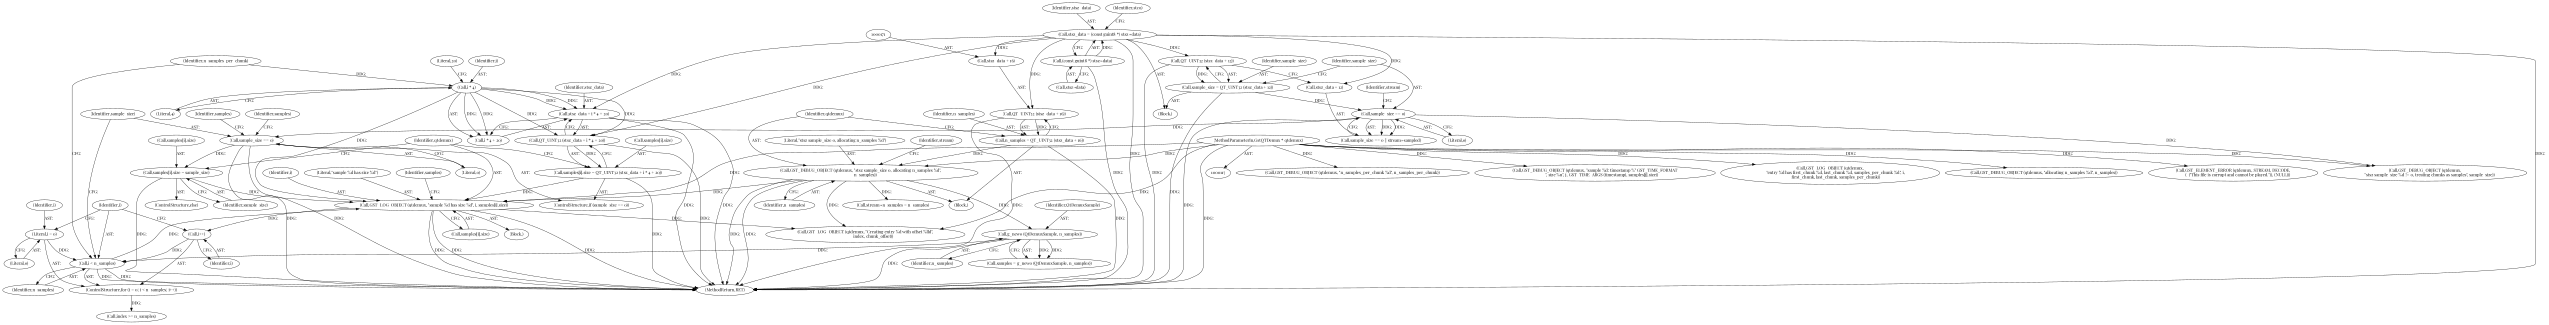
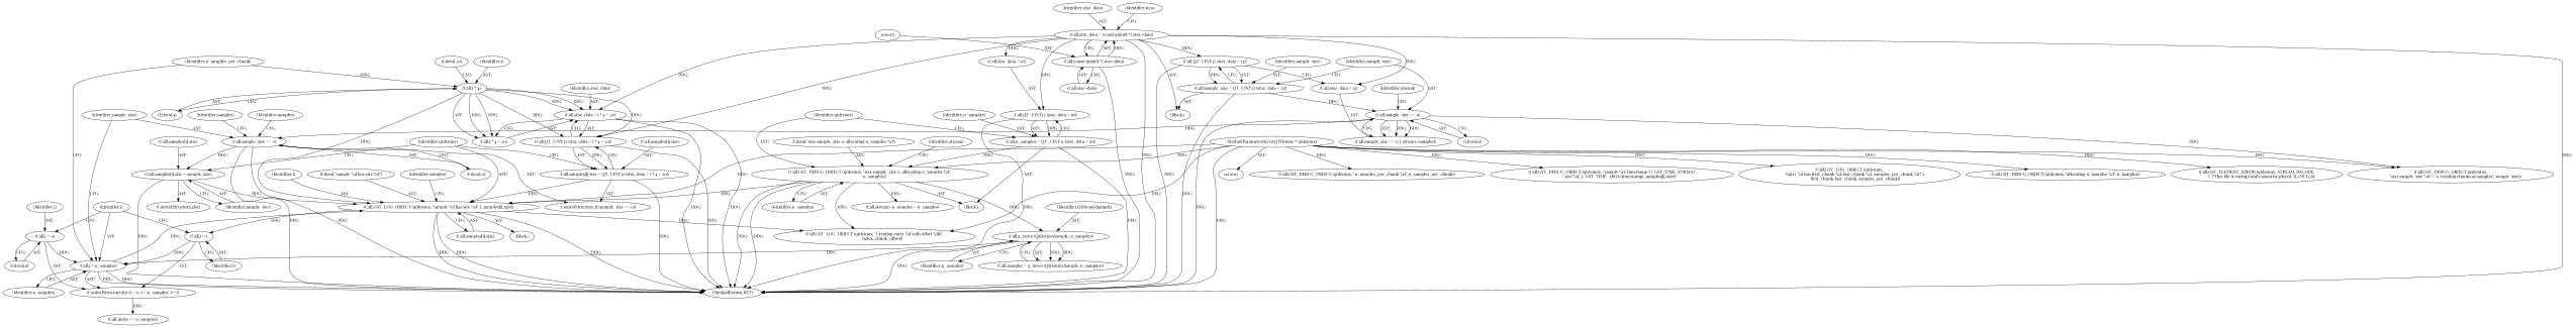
  digraph {
    fontname="Playfair Display"
    node [fontname="Playfair Display"]
    edge [fontname="Playfair Display"]
    n1 [label="(Call,stsz_data + i * 4 + 20)"]
    n2 [label="(Call,QT_UINT32 (stsz_data + i * 4 + 20))"]
    n3 [label="(MethodReturn,RET)"]
    n4 [label="(Call,i * 4 + 20)"]
    n5 [label="(Call,samples[i].size = QT_UINT32 (stsz_data + i * 4 + 20))"]
    n6 [label="(Call,stsz_data = (const guint8 *) stsz->data)"]
    n7 [label="(Call,(const guint8 *) stsz->data)"]
    n8 [label="(Call,QT_UINT32 (stsz_data + 16))"]
    n9 [label="(Call,QT_UINT32 (stsz_data + 12))"]
    n10 [label="(Call,stsz_data + 12)"]
    n11 [label="(Block,)"]
    n12 [label="(Call,stsz_data + 16)"]
    n13 [label="(Call,stsz->data)"]
    n14 [label="(Call,n_samples = QT_UINT32 (stsz_data + 16))"]
    n15 [label="(Call,sample_size = QT_UINT32 (stsz_data + 12))"]
    n16 [label="(Call,sample_size == 0 || stream->sampled)"]
    n17 [label="(Call,i * 4)"]
    n18 [label="(Call,GST_LOG_OBJECT (qtdemux, \"sample %d has size %d\", i, samples[i].size))"]
    n19 [label="(Literal,4)"]
    n20 [label="(Call,i++)"]
    n21 [label="(Call,GST_LOG_OBJECT (qtdemux, \"Creating entry %d with offset %lld\",\n              index, chunk_offset))"]
    n22 [label="(Block,)"]
    n23 [label="(Call,samples[i].size)"]
    n24 [label="(Call,i < n_samples)"]
    n25 [label="(Identifier,n_samples)"]
    n26 [label="(ControlStructure,for (i = 0; i < n_samples; i++))"]
    n27 [label="(Call,index >= n_samples)"]
-   n28 [label="(Literal,i = 0)"]
+   n28 [label="(Call,i = 0)"]
    n29 [label="(Literal,0)"]
    n30 [label="(Identifier,i)"]
    n31 [label="(Call,GST_DEBUG_OBJECT (qtdemux, \"stsz sample_size 0, allocating n_samples %d\",\n        n_samples))"]
    n32 [label="(Call,g_new0 (QtDemuxSample, n_samples))"]
    n33 [label="(Call,stream->n_samples = n_samples)"]
    n34 [label="(Identifier,n_samples)"]
    n35 [label="(Block,)"]
    n36 [label="(Identifier,n_samples)"]
    n37 [label="(Call,samples = g_new0 (QtDemuxSample, n_samples))"]
    n38 [label="(MethodParameterIn,GstQTDemux * qtdemux)"]
    n39 [label="(Call,GST_DEBUG_OBJECT (qtdemux, \"n_samples_per_chunk %d\", n_samples_per_chunk))"]
    n40 [label="(Call,GST_DEBUG_OBJECT (qtdemux, \"sample %d: timestamp %\" GST_TIME_FORMAT\n            \", size %u\", j, GST_TIME_ARGS (timestamp), samples[j].size))"]
    n41 [label="(Call,GST_DEBUG_OBJECT (qtdemux,\n        \"stsz sample_size %d != 0, treating chunks as samples\", sample_size))"]
    n42 [label="(Call,GST_LOG_OBJECT (qtdemux,\n          \"entry %d has first_chunk %d, last_chunk %d, samples_per_chunk %d\", i,\n          first_chunk, last_chunk, samples_per_chunk))"]
    n43 [label="(Call,GST_DEBUG_OBJECT (qtdemux, \"allocating n_samples %d\", n_samples))"]
    n44 [label="(Call,GST_ELEMENT_ERROR (qtdemux, STREAM, DECODE,\n        (_(\"This file is corrupt and cannot be played.\")), (NULL)))"]
    1000117
    n46 [label="(ControlStructure,if (sample_size == 0))"]
    n47 [label="(Call,samples[i].size = sample_size)"]
    n48 [label="(ControlStructure,else)"]
    n49 [label="(Identifier,sample_size)"]
    n50 [label="(Call,sample_size == 0)"]
    n51 [label="(Literal,0)"]
    n52 [label="(Call,sample_size == 0)"]
    n53 [label="(Literal,0)"]
    n54 [label="(Identifier,stsz_data)"]
    n55 [label="(Identifier,qtdemux)"]
    n56 [label="(Identifier,n_samples_per_chunk)"]
    n57 [label="(Identifier,stsz_data)"]
    n58 [label="(Identifier,sample_size)"]
    n59 [label="(Identifier,samples)"]
    n60 [label="(Identifier,n_samples)"]
    n61 [label="(Identifier,sample_size)"]
    n62 [label="(Identifier,qtdemux)"]
    n63 [label="(Literal,20)"]
    n64 [label="(Literal,\"stsz sample_size 0, allocating n_samples %d\")"]
    n65 [label="(Identifier,QtDemuxSample)"]
    n66 [label="(Identifier,i)"]
    n67 [label="(Identifier,stream)"]
    n68 [label="(Identifier,stream)"]
    n69 [label="(Call,samples[i].size)"]
    n70 [label="(Identifier,i)"]
    n71 [label="(Identifier,stco)"]
    n72 [label="(Identifier,i)"]
    n73 [label="(Identifier,i)"]
    n74 [label="(Identifier,samples)"]
    n75 [label="(Call,samples[i].size)"]
    n76 [label="(Identifier,samples)"]
    n77 [label="(Identifier,sample_size)"]
    n78 [label="(Literal,\"sample %d has size %d\")"]
    1000171
    n1 -> n2 [label="AST: "]
    n1 -> n3 [label="DDG: "]
    n1 -> n3 [label="DDG: "]
    n1 -> n4 [label="CFG: "]
    n2 -> n1 [label="CFG: "]
    n2 -> n3 [label="DDG: "]
    n2 -> n5 [label="AST: "]
    n2 -> n5 [label="DDG: "]
    n4 -> n1 [label="AST: "]
    n5 -> n2 [label="CFG: "]
    n5 -> n3 [label="DDG: "]
    n5 -> n18 [label="DDG: "]
    n5 -> n46 [label="AST: "]
    n6 -> n1 [label="DDG: "]
    n6 -> n2 [label="DDG: "]
    n6 -> n3 [label="DDG: "]
    n6 -> n3 [label="DDG: "]
    n6 -> n7 [label="CFG: "]
    n6 -> n8 [label="DDG: "]
    n6 -> n9 [label="DDG: "]
    n6 -> n10 [label="DDG: "]
    n6 -> n11 [label="AST: "]
    n6 -> n12 [label="DDG: "]
    n7 -> n3 [label="DDG: "]
    n7 -> n6 [label="AST: "]
    n7 -> n6 [label="DDG: "]
    n7 -> n13 [label="CFG: "]
    n8 -> n3 [label="DDG: "]
    n8 -> n14 [label="AST: "]
    n8 -> n14 [label="DDG: "]
    n9 -> n3 [label="DDG: "]
    n9 -> n10 [label="CFG: "]
    n9 -> n15 [label="AST: "]
    n9 -> n15 [label="DDG: "]
    n10 -> n16 [label="AST: "]
    n12 -> n8 [label="AST: "]
    n13 -> n7 [label="AST: "]
    n14 -> n3 [label="DDG: "]
    n14 -> n8 [label="CFG: "]
    n14 -> n31 [label="DDG: "]
    n14 -> n35 [label="AST: "]
    n15 -> n3 [label="DDG: "]
    n15 -> n9 [label="CFG: "]
    n15 -> n11 [label="AST: "]
    n15 -> n52 [label="DDG: "]
    n16 -> n52 [label="CFG: "]
    n17 -> n1 [label="DDG: "]
    n17 -> n1 [label="DDG: "]
    n17 -> n2 [label="DDG: "]
    n17 -> n2 [label="DDG: "]
    n17 -> n4 [label="AST: "]
    n17 -> n4 [label="DDG: "]
    n17 -> n4 [label="DDG: "]
    n17 -> n18 [label="DDG: "]
    n17 -> n19 [label="CFG: "]
    n18 -> n3 [label="DDG: "]
    n18 -> n3 [label="DDG: "]
    n18 -> n3 [label="DDG: "]
    n18 -> n20 [label="DDG: "]
    n18 -> n21 [label="DDG: "]
    n18 -> n22 [label="AST: "]
    n18 -> n23 [label="CFG: "]
    n19 -> n17 [label="AST: "]
    n20 -> n24 [label="DDG: "]
    n20 -> n26 [label="AST: "]
    n20 -> n30 [label="CFG: "]
    n23 -> n18 [label="AST: "]
    n24 -> n3 [label="DDG: "]
    n24 -> n3 [label="DDG: "]
    n24 -> n18 [label="DDG: "]
    n24 -> n25 [label="CFG: "]
    n24 -> n26 [label="AST: "]
    n25 -> n24 [label="AST: "]
    n26 -> n27 [label="DDG: "]
    n28 -> n24 [label="DDG: "]
    n28 -> n26 [label="AST: "]
    n28 -> n29 [label="CFG: "]
    n29 -> n28 [label="AST: "]
    n30 -> n20 [label="AST: "]
    n31 -> n3 [label="DDG: "]
    n31 -> n3 [label="DDG: "]
    n31 -> n18 [label="DDG: "]
    n31 -> n21 [label="DDG: "]
    n31 -> n32 [label="DDG: "]
    n31 -> n33 [label="DDG: "]
    n31 -> n34 [label="CFG: "]
    n31 -> n35 [label="AST: "]
    n32 -> n3 [label="DDG: "]
    n32 -> n24 [label="DDG: "]
    n32 -> n36 [label="CFG: "]
    n32 -> n37 [label="AST: "]
    n32 -> n37 [label="DDG: "]
    n32 -> n37 [label="DDG: "]
    n34 -> n31 [label="AST: "]
    n36 -> n32 [label="AST: "]
    n37 -> n32 [label="CFG: "]
    n38 -> n3 [label="DDG: "]
    n38 -> n18 [label="DDG: "]
    n38 -> n21 [label="DDG: "]
    n38 -> n31 [label="DDG: "]
    n38 -> n39 [label="DDG: "]
    n38 -> n40 [label="DDG: "]
    n38 -> n41 [label="DDG: "]
    n38 -> n42 [label="DDG: "]
    n38 -> n43 [label="DDG: "]
    n38 -> n44 [label="DDG: "]
    n38 -> 1000117 [label="AST: "]
    n47 -> n3 [label="DDG: "]
    n47 -> n18 [label="DDG: "]
    n47 -> n48 [label="AST: "]
    n47 -> n49 [label="CFG: "]
    n49 -> n47 [label="AST: "]
    n50 -> n3 [label="DDG: "]
    n50 -> n3 [label="DDG: "]
    n50 -> n46 [label="AST: "]
    n50 -> n47 [label="DDG: "]
    n50 -> n51 [label="CFG: "]
    n51 -> n50 [label="AST: "]
    n52 -> n3 [label="DDG: "]
    n52 -> n16 [label="AST: "]
    n52 -> n16 [label="DDG: "]
    n52 -> n16 [label="DDG: "]
    n52 -> n41 [label="DDG: "]
    n52 -> n50 [label="DDG: "]
    n52 -> n53 [label="CFG: "]
    n53 -> n52 [label="AST: "]
    n54 -> n6 [label="AST: "]
    n55 -> n5 [label="CFG: "]
    n55 -> n18 [label="AST: "]
    n55 -> n47 [label="CFG: "]
    n56 -> n17 [label="DDG: "]
    n56 -> n24 [label="CFG: "]
    n57 -> n1 [label="AST: "]
    n58 -> n15 [label="CFG: "]
    n58 -> n52 [label="AST: "]
    n59 -> n50 [label="CFG: "]
    n60 -> n14 [label="AST: "]
    n61 -> n15 [label="AST: "]
    n62 -> n14 [label="CFG: "]
    n62 -> n31 [label="AST: "]
    n63 -> n17 [label="CFG: "]
    n64 -> n31 [label="AST: "]
    n65 -> n32 [label="AST: "]
    n66 -> n17 [label="AST: "]
    n67 -> n52 [label="CFG: "]
    n68 -> n31 [label="CFG: "]
    n69 -> n47 [label="AST: "]
    n70 -> n20 [label="CFG: "]
    n70 -> n24 [label="AST: "]
    n70 -> n28 [label="CFG: "]
    n71 -> n6 [label="CFG: "]
    n72 -> n28 [label="AST: "]
    n73 -> n18 [label="AST: "]
    n74 -> n18 [label="CFG: "]
    n75 -> n5 [label="AST: "]
    n76 -> n50 [label="CFG: "]
    n77 -> n24 [label="CFG: "]
    n77 -> n50 [label="AST: "]
    n78 -> n18 [label="AST: "]
-   1000171 -> n12 [label="AST: "]
+   1000171 -> n7 [label="AST: "]
  }
